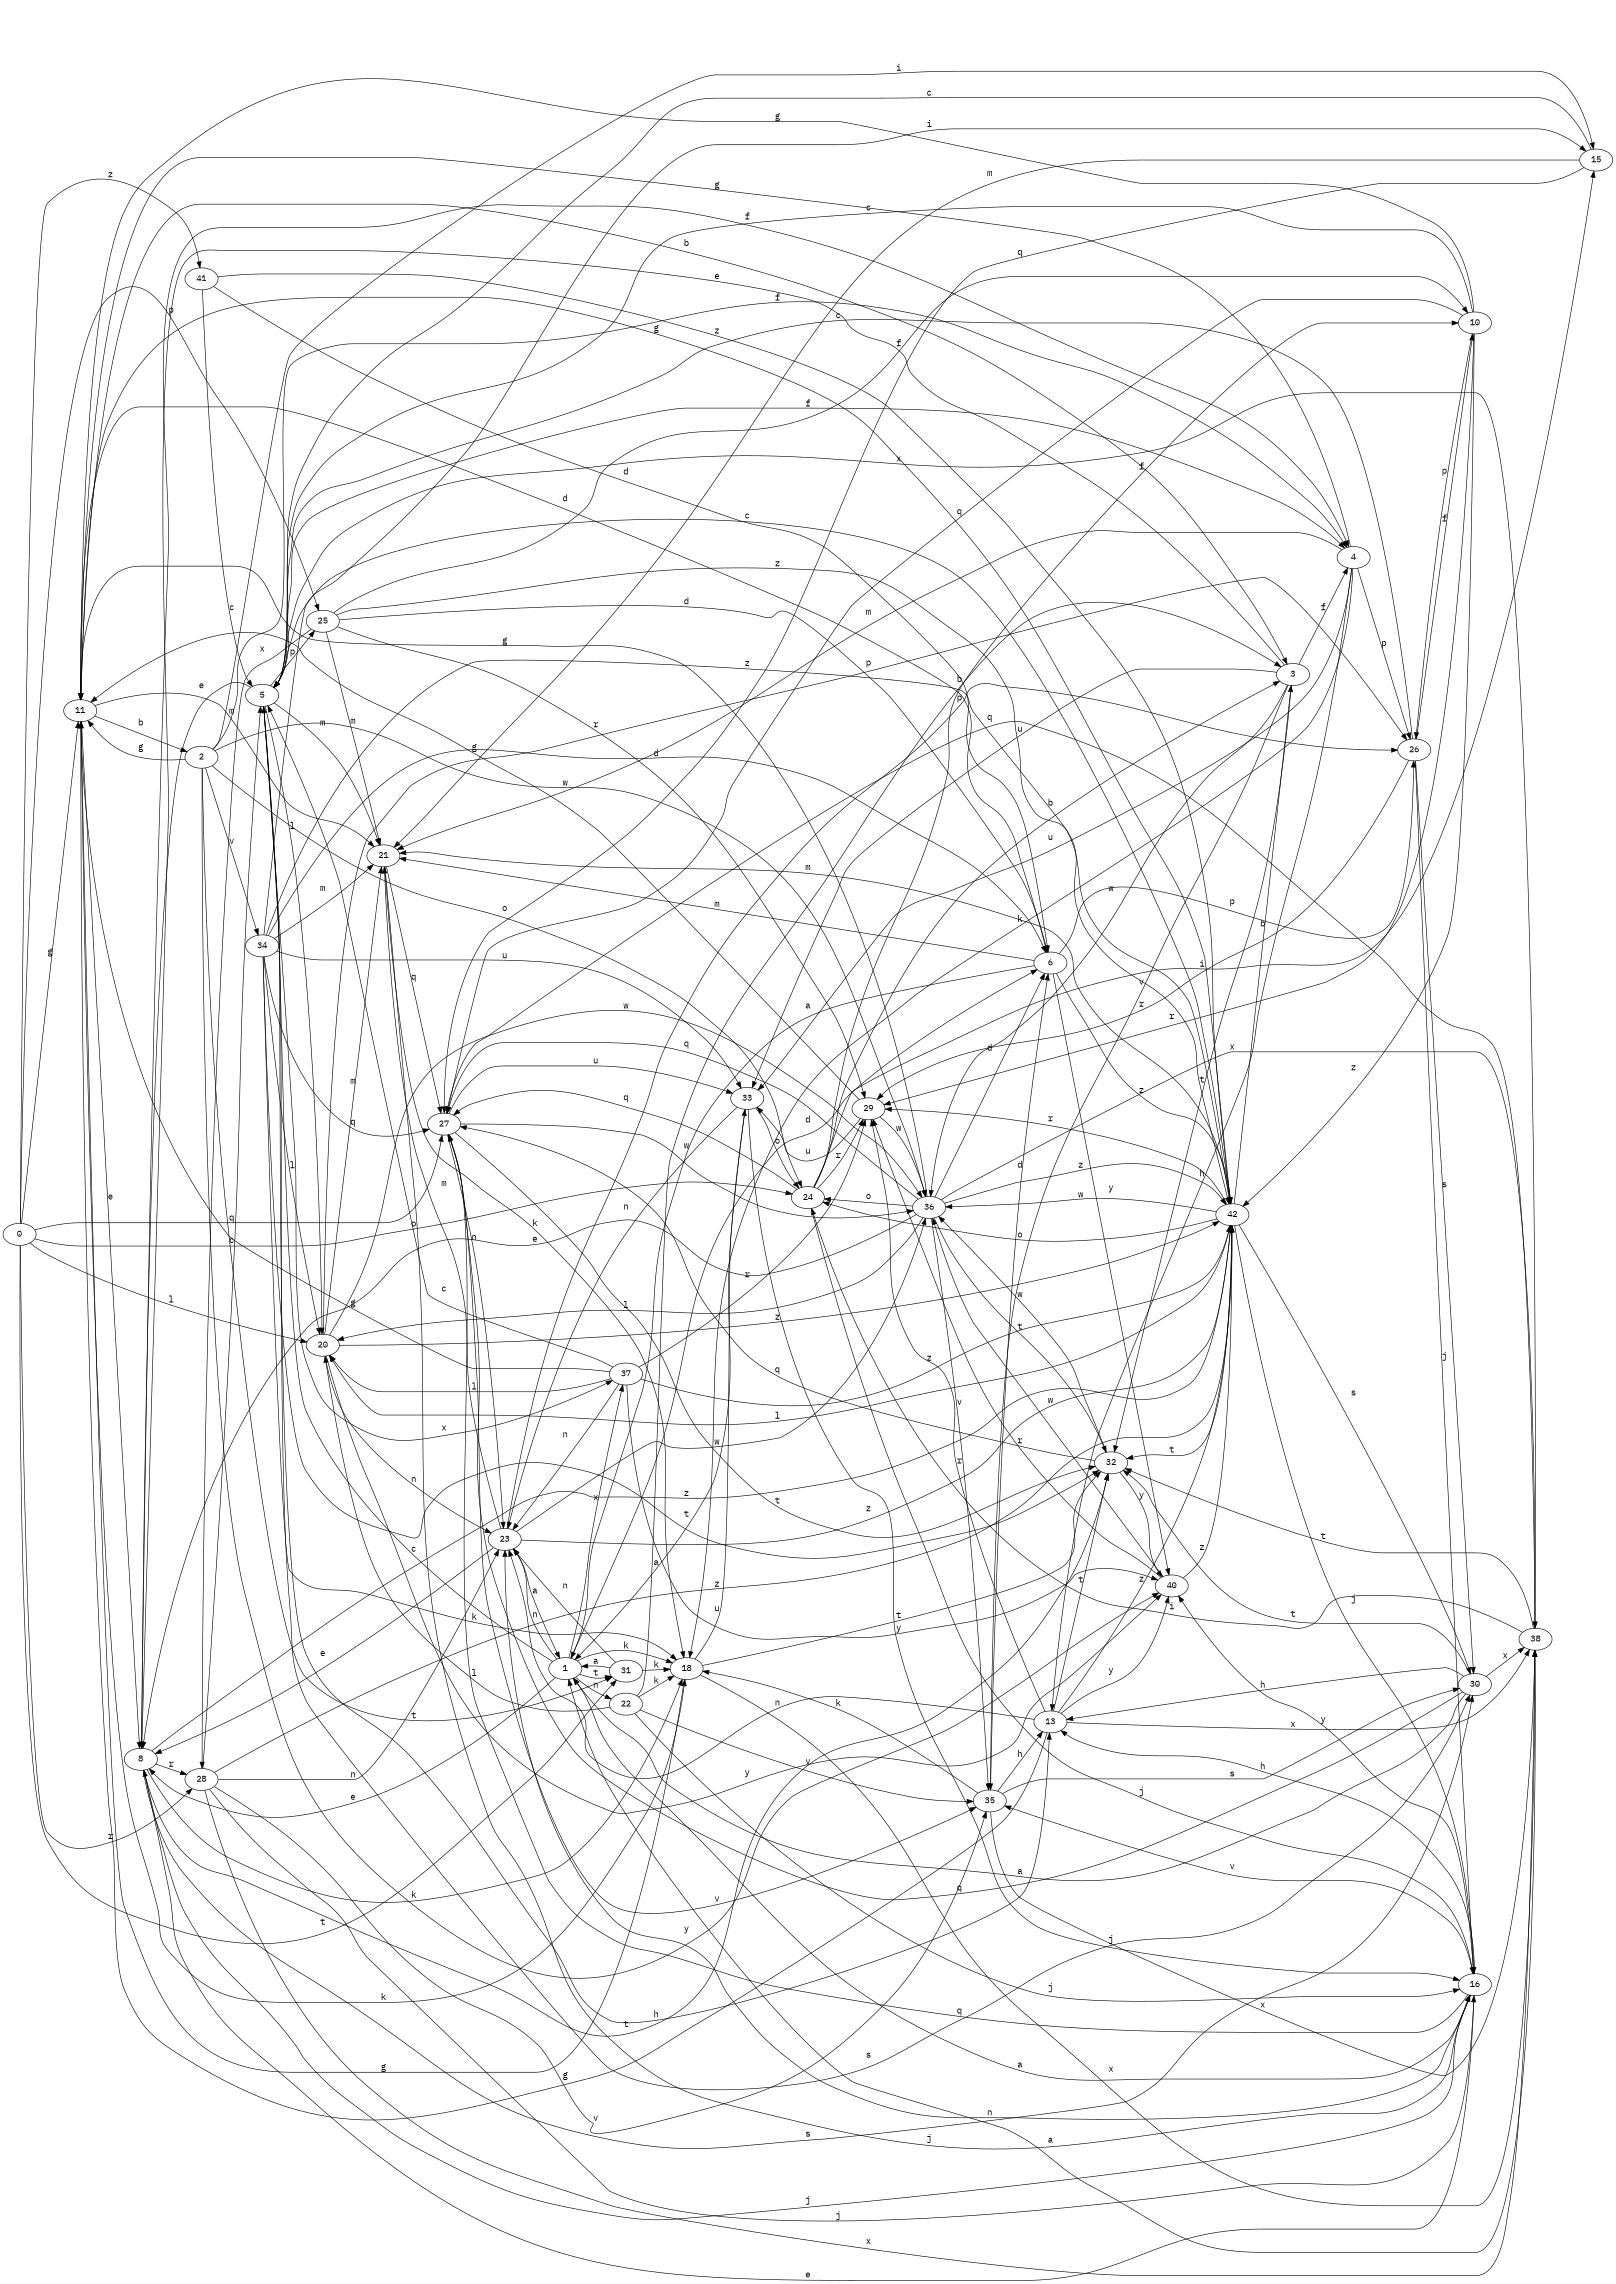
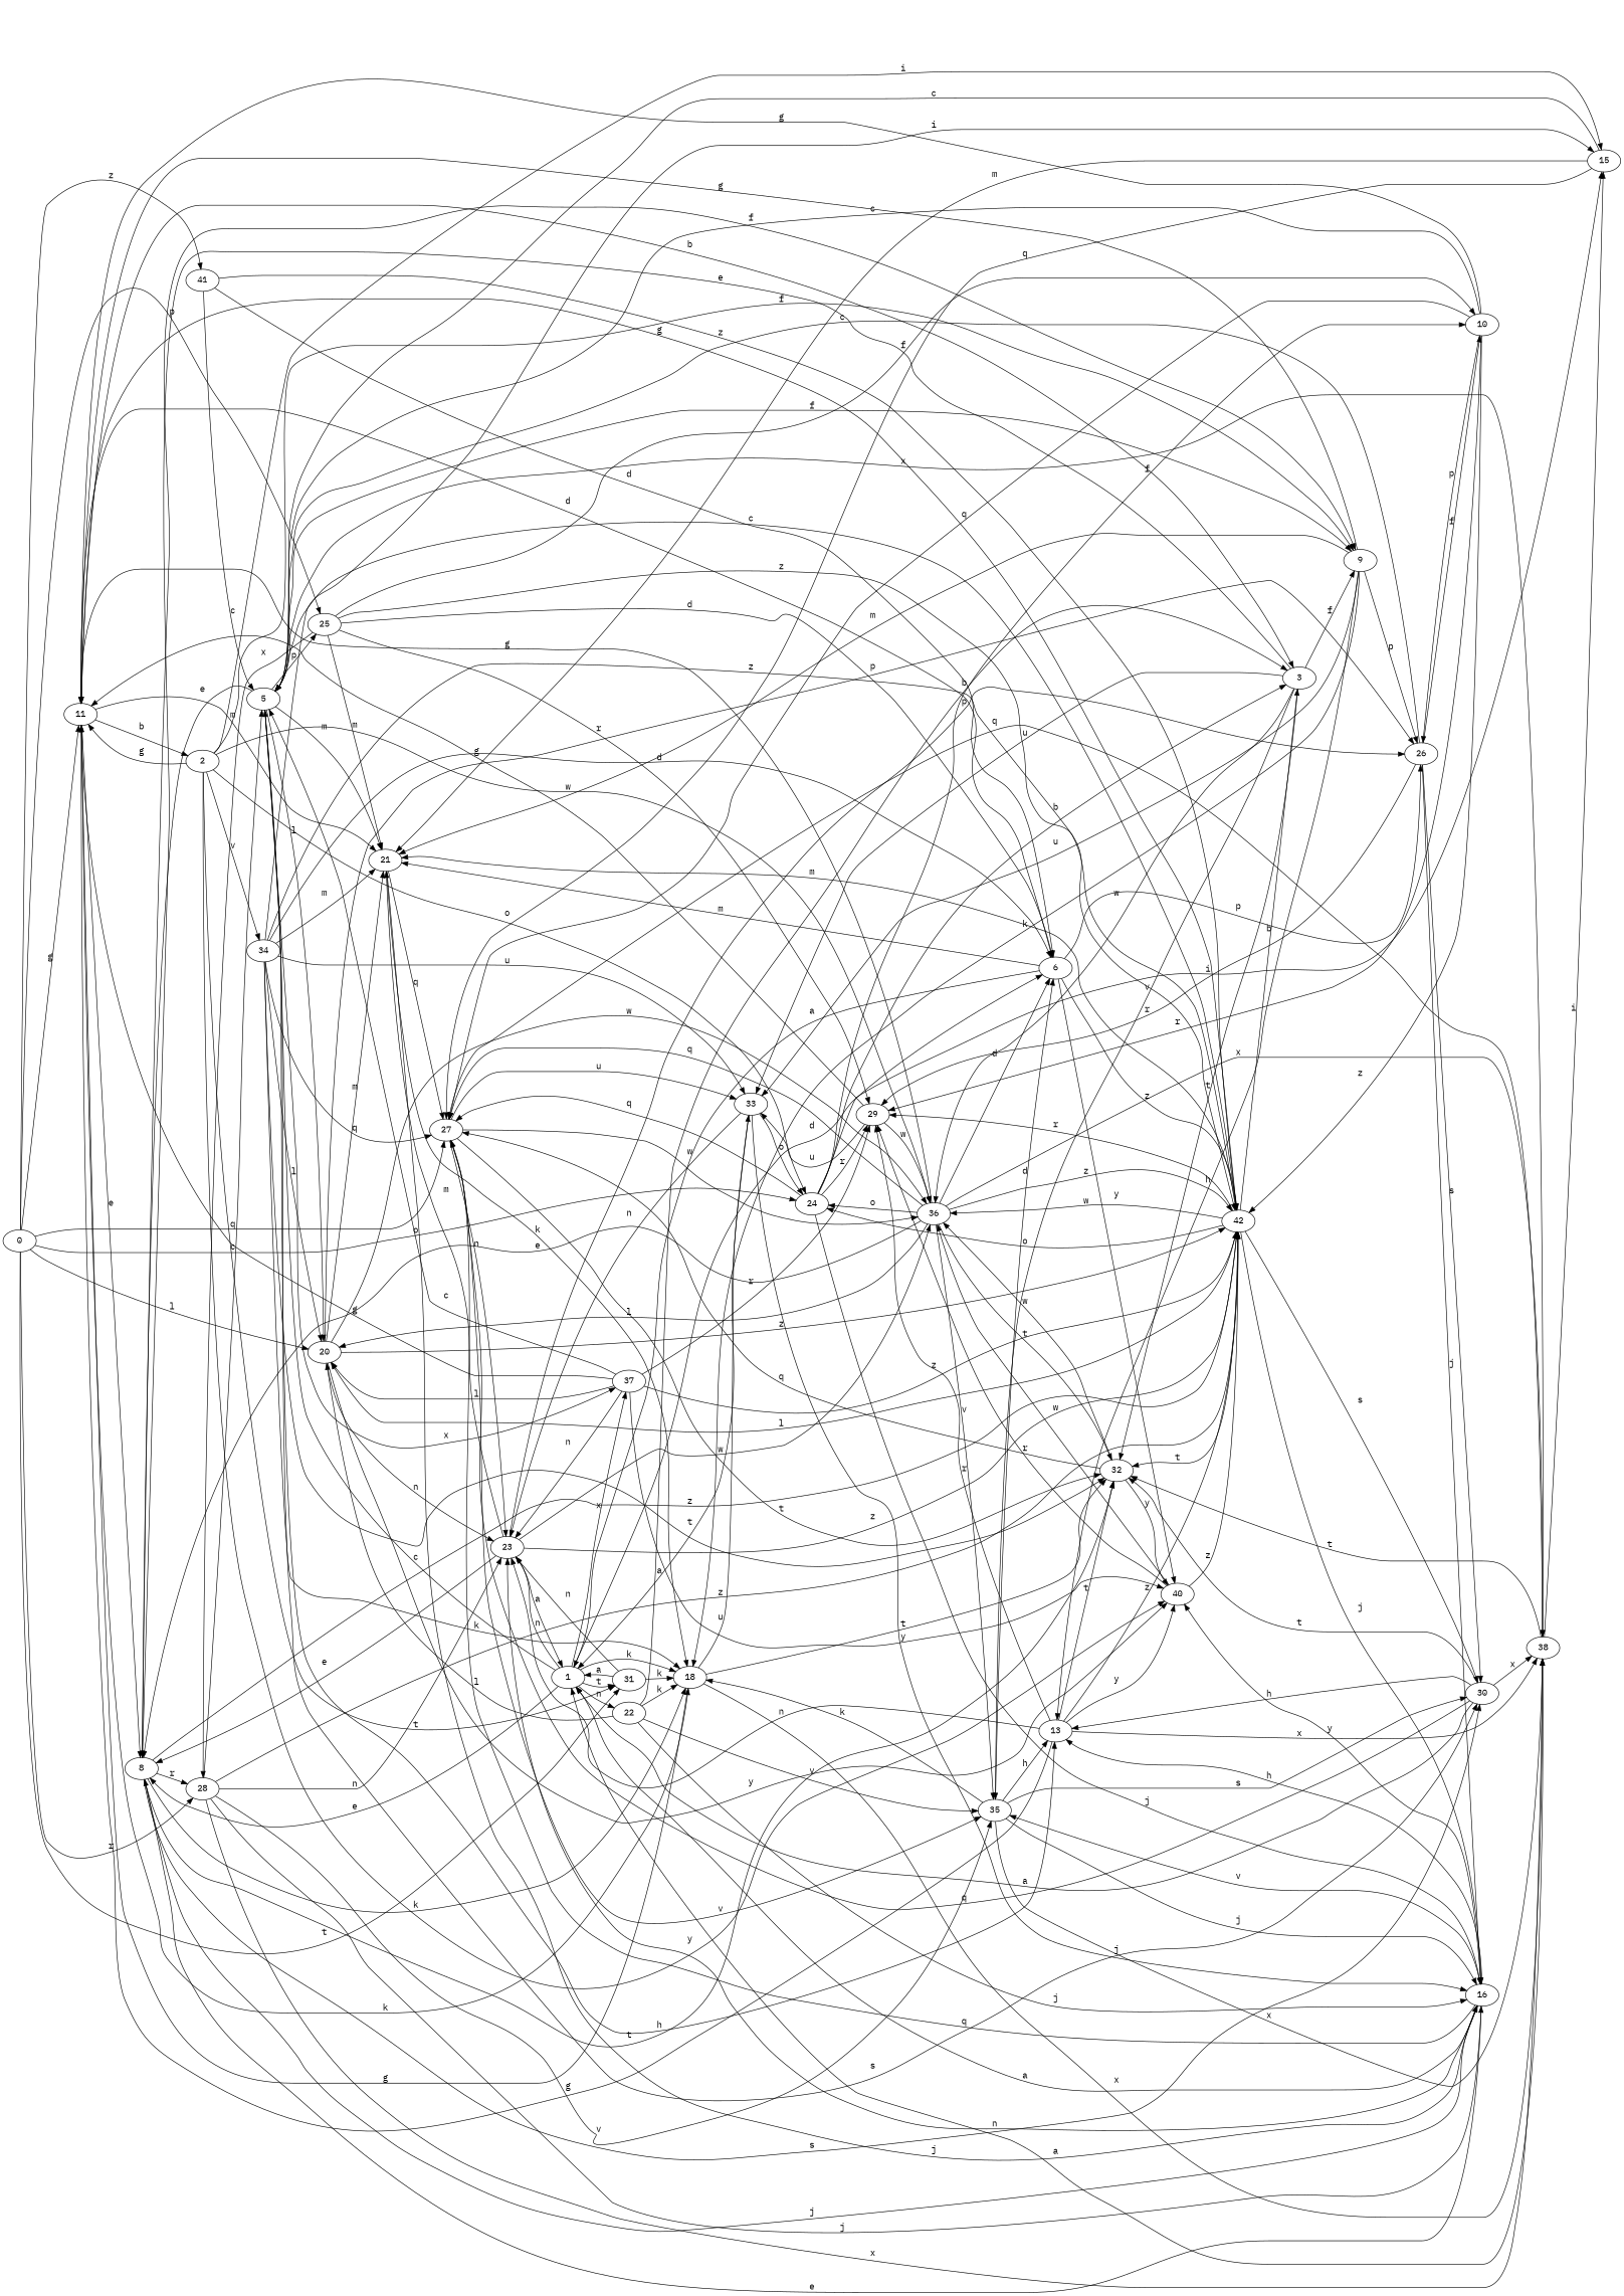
  strict digraph {
    fontname="IBM Plex Mono"
    rankdir=LR
    node [fontname="IBM Plex Mono"]
    edge [fontname="IBM Plex Mono"]
    0
    11
    20
    24
    25
    27
    28
    31
    41
    5
    8
    37
-   9 [label=4]
+   9
    13
    21
    30
    38
    6
    18
    2
    3
    23
    36
    40
    26
    42
    15
    16
    10
    29
    32
    33
    35
    1
    22
    34
    0 -> 11 [label=g]
    0 -> 20 [label=l]
    0 -> 24 [label=o]
    0 -> 25 [label=p]
    0 -> 27 [label=q]
    0 -> 28 [label=r]
    0 -> 31 [label=t]
    0 -> 41 [label=z]
    11 -> 8 [label=e]
    11 -> 21 [label=m]
    11 -> 6 [label=d]
    11 -> 18 [label=k]
    11 -> 2 [label=b]
    11 -> 3 [label=b]
    20 -> 21 [label=m]
    20 -> 23 [label=n]
    20 -> 36 [label=w]
    20 -> 40 [label=y]
    20 -> 26 [label=p]
    20 -> 42 [label=z]
    24 -> 27 [label=q]
    24 -> 3 [label=b]
    24 -> 15 [label=i]
    24 -> 16 [label=j]
    24 -> 10 [label=f]
    24 -> 29 [label=r]
    25 -> 28 [label=x]
    25 -> 21 [label=m]
    25 -> 6 [label=d]
    25 -> 42 [label=z]
    25 -> 10 [label=f]
    25 -> 29 [label=r]
    27 -> 23 [label=n]
    27 -> 36 [label=w]
    27 -> 32 [label=t]
    27 -> 33 [label=u]
    27 -> 35 [label=v]
    28 -> 5 [label=c]
    28 -> 38 [label=x]
    28 -> 23 [label=n]
    28 -> 42 [label=z]
    28 -> 16 [label=j]
    28 -> 35 [label=v]
    31 -> 18 [label=k]
    31 -> 23 [label=n]
    31 -> 1 [label=a]
    41 -> 5 [label=c]
    41 -> 6 [label=d]
    41 -> 42 [label=z]
    5 -> 20 [label=l]
    5 -> 25 [label=p]
    5 -> 8 [label=e]
    5 -> 37 [label=x]
    5 -> 9 [label=f]
    5 -> 13 [label=h]
    5 -> 21 [label=m]
    5 -> 30 [label=s]
    5 -> 38 [label=x]
    8 -> 28 [label=r]
    8 -> 9 [label=f]
    8 -> 30 [label=s]
    8 -> 18 [label=k]
    8 -> 42 [label=z]
    8 -> 16 [label=j]
    8 -> 32 [label=t]
    37 -> 11 [label=g]
    37 -> 20 [label=l]
    37 -> 5 [label=c]
    37 -> 23 [label=n]
    37 -> 40 [label=y]
    37 -> 42 [label=z]
    37 -> 29 [label=r]
    9 -> 11 [label=g]
    9 -> 13 [label=h]
    9 -> 21 [label=m]
    9 -> 18 [label=k]
    9 -> 26 [label=p]
    9 -> 33 [label=u]
    13 -> 11 [label=g]
    13 -> 38 [label=x]
    13 -> 23 [label=n]
    13 -> 40 [label=y]
    13 -> 42 [label=z]
    13 -> 29 [label=r]
    13 -> 32 [label=t]
    21 -> 27 [label=q]
    21 -> 18 [label=k]
    21 -> 16 [label=j]
    30 -> 27 [label=q]
    30 -> 13 [label=h]
    30 -> 38 [label=x]
    30 -> 32 [label=t]
    30 -> 1 [label=a]
    38 -> 27 [label=q]
-   38 -> 24 [label=i]
+   38 -> 15 [label=i]
    38 -> 32 [label=t]
    38 -> 1 [label=a]
    6 -> 21 [label=m]
    6 -> 40 [label=y]
    6 -> 26 [label=p]
    6 -> 42 [label=z]
    6 -> 1 [label=a]
    18 -> 11 [label=g]
    18 -> 38 [label=x]
    18 -> 32 [label=t]
    18 -> 33 [label=u]
    2 -> 11 [label=g]
    2 -> 24 [label=o]
    2 -> 31 [label=t]
    2 -> 9 [label=f]
    2 -> 36 [label=w]
    2 -> 40 [label=y]
    2 -> 15 [label=i]
    2 -> 34 [label=v]
    3 -> 8 [label=e]
    3 -> 9 [label=f]
    3 -> 36 [label=w]
    3 -> 32 [label=t]
    3 -> 33 [label=u]
    3 -> 35 [label=v]
    23 -> 8 [label=e]
    23 -> 21 [label=m]
    23 -> 36 [label=w]
    23 -> 26 [label=p]
    23 -> 42 [label=z]
    23 -> 1 [label=a]
    36 -> 11 [label=g]
    36 -> 20 [label=l]
    36 -> 24 [label=o]
    36 -> 27 [label=q]
    36 -> 8 [label=e]
    36 -> 38 [label=x]
    36 -> 6 [label=d]
    36 -> 42 [label=z]
    36 -> 32 [label=t]
    36 -> 35 [label=v]
    40 -> 36 [label=w]
    40 -> 42 [label=z]
    40 -> 29 [label=r]
    26 -> 5 [label=c]
    26 -> 30 [label=s]
    26 -> 16 [label=j]
    26 -> 10 [label=f]
    26 -> 29 [label=r]
    42 -> 11 [label=g]
    42 -> 20 [label=l]
    42 -> 24 [label=o]
    42 -> 5 [label=c]
    42 -> 21 [label=m]
    42 -> 30 [label=s]
    42 -> 3 [label=b]
    42 -> 36 [label=w]
    42 -> 16 [label=j]
    42 -> 29 [label=r]
    42 -> 32 [label=t]
    15 -> 27 [label=q]
    15 -> 5 [label=c]
    15 -> 21 [label=m]
    16 -> 27 [label=q]
    16 -> 8 [label=e]
    16 -> 13 [label=h]
    16 -> 23 [label=n]
    16 -> 40 [label=y]
    16 -> 35 [label=v]
    16 -> 1 [label=a]
    10 -> 11 [label=g]
    10 -> 27 [label=q]
    10 -> 5 [label=c]
    10 -> 26 [label=p]
    10 -> 42 [label=z]
    10 -> 29 [label=r]
    29 -> 11 [label=g]
    29 -> 36 [label=w]
    29 -> 33 [label=u]
    32 -> 27 [label=q]
    32 -> 36 [label=w]
    32 -> 40 [label=y]
    33 -> 24 [label=o]
    33 -> 23 [label=n]
    33 -> 16 [label=j]
    33 -> 1 [label=a]
    35 -> 13 [label=h]
    35 -> 30 [label=s]
    35 -> 38 [label=x]
    35 -> 6 [label=d]
    35 -> 18 [label=k]
+   35 -> 16 [label=j]
    1 -> 31 [label=t]
    1 -> 5 [label=c]
    1 -> 8 [label=e]
    1 -> 37 [label=x]
    1 -> 6 [label=d]
    1 -> 18 [label=k]
    1 -> 23 [label=n]
    1 -> 22 [label=n]
    22 -> 20 [label=l]
    22 -> 18 [label=k]
    22 -> 3 [label=b]
    22 -> 16 [label=j]
    22 -> 35 [label=v]
    34 -> 20 [label=l]
    34 -> 27 [label=q]
    34 -> 21 [label=m]
    34 -> 6 [label=d]
    34 -> 18 [label=k]
    34 -> 42 [label=z]
    34 -> 15 [label=i]
    34 -> 32 [label=t]
    34 -> 33 [label=u]
  }
